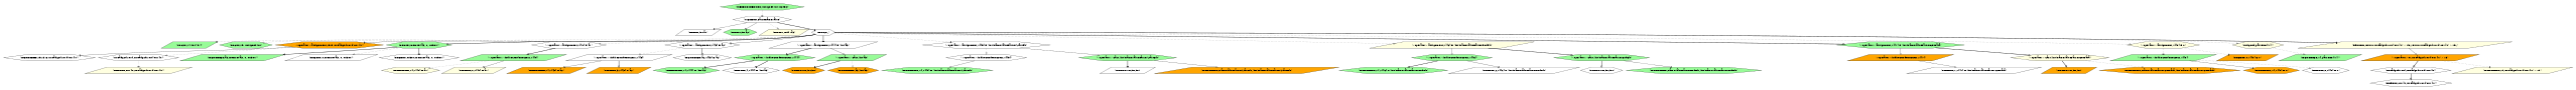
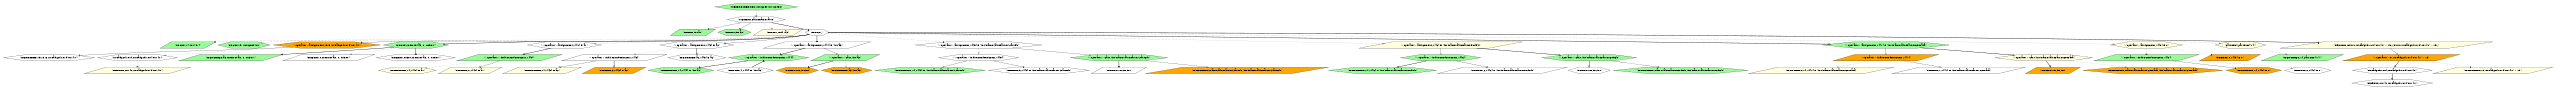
  digraph {
    node [fillcolor=white shape=hexagon style=filled]
    edge [arrowhead=tee style=dotted]
    n1 [label="(METHOD,ParseNameValue)"]
-   n2 [label="(PARAM,int a1)" shape=parallelogram]
+   n2 [fillcolor=palegreen label="(PARAM,int a1)" shape=parallelogram]
    n3 [fillcolor=palegreen label="(PARAM,int a2)"]
    n4 [fillcolor=lightyellow label="(PARAM,void *a3)" shape=parallelogram]
    n5 [label="(BLOCK,,)"]
    n6 [fillcolor=palegreen label="(LOCAL,v4: int [ 9 ])" shape=parallelogram]
    n7 [fillcolor=palegreen label="(LOCAL,v5: unsigned int)"]
    n8 [fillcolor=orange label="(<operator>.assignment,v5 = __readgsdword(0x14u))"]
    n9 [fillcolor=palegreen label="(memset,memset(a3, 0, 0x58u))"]
    n10 [label="(<operator>.assignment,v4[0] = a1)"]
    n11 [label="(<operator>.assignment,v4[3] = a2)"]
    n12 [label="(<operator>.assignment,v4[4] = (int)a3)" shape=parallelogram]
    n13 [label="(<operator>.assignment,v4[5] = (int)NameValueParserStartElt)"]
    n14 [fillcolor=lightyellow label="(<operator>.assignment,v4[6] = (int)NameValueParserEndElt)" shape=parallelogram]
    n15 [fillcolor=palegreen label="(<operator>.assignment,v4[7] = (int)NameValueParserGetData)"]
    n16 [fillcolor=lightyellow label="(<operator>.assignment,v4[8] = 0)"]
-   n17 [fillcolor=lightyellow label="(unsigned,parsexml(v4))"]
+   n17 [fillcolor=lightyellow label="(parsexml,parsexml(v4))"]
    n18 [fillcolor=lightyellow label="(RETURN,return __readgsdword(0x14u) ^ v5;,return __readgsdword(0x14u) ^ v5;)" shape=parallelogram]
    n19 [fillcolor=palegreen label="(METHOD_RETURN,unsigned int __cdecl)"]
    n20 [label="(IDENTIFIER,v5,v5 = __readgsdword(0x14u))"]
    n21 [label="(__readgsdword,__readgsdword(0x14u))"]
    n22 [fillcolor=palegreen label="(IDENTIFIER,a3,memset(a3, 0, 0x58u))" shape=parallelogram]
    n23 [label="(LITERAL,0,memset(a3, 0, 0x58u))" shape=parallelogram]
    n24 [label="(LITERAL,0x58u,memset(a3, 0, 0x58u))"]
    n25 [fillcolor=palegreen label="(<operator>.indirectIndexAccess,v4[0])" shape=parallelogram]
    n26 [label="(<operator>.indirectIndexAccess,v4[3])" shape=parallelogram]
    n27 [label="(IDENTIFIER,a2,v4[3] = a2)"]
    n28 [fillcolor=palegreen label="(<operator>.indirectIndexAccess,v4[4])"]
    n29 [fillcolor=palegreen label="(<operator>.cast,(int)a3)" shape=parallelogram]
    n30 [label="(<operator>.indirectIndexAccess,v4[5])"]
    n31 [fillcolor=palegreen label="(<operator>.cast,(int)NameValueParserStartElt)"]
    n32 [fillcolor=palegreen label="(<operator>.indirectIndexAccess,v4[6])"]
    n33 [fillcolor=palegreen label="(<operator>.cast,(int)NameValueParserEndElt)"]
    n34 [fillcolor=orange label="(<operator>.indirectIndexAccess,v4[7])" shape=parallelogram]
    n35 [fillcolor=lightyellow label="(<operator>.cast,(int)NameValueParserGetData)"]
    n36 [fillcolor=palegreen label="(<operator>.indirectIndexAccess,v4[8])" shape=parallelogram]
    n37 [fillcolor=orange label="(LITERAL,0,v4[8] = 0)" shape=parallelogram]
    n38 [fillcolor=palegreen label="(IDENTIFIER,v4,parsexml(v4))" shape=parallelogram]
    n39 [fillcolor=orange label="(<operator>.or,__readgsdword(0x14u) ^ v5)" shape=parallelogram]
    n40 [fillcolor=lightyellow label="(LITERAL,0x14u,__readgsdword(0x14u))" shape=parallelogram]
    n41 [fillcolor=lightyellow label="(IDENTIFIER,v4,v4[0] = a1)"]
    n42 [fillcolor=lightyellow label="(LITERAL,0,v4[0] = a1)" shape=parallelogram]
-   n43 [fillcolor=orange label="(IDENTIFIER,v4,v4[3] = a2)" shape=parallelogram]
+   n43 [fillcolor=lightyellow label="(IDENTIFIER,v4,v4[3] = a2)" shape=parallelogram]
    n44 [fillcolor=orange label="(LITERAL,3,v4[3] = a2)" shape=parallelogram]
    n45 [fillcolor=palegreen label="(IDENTIFIER,v4,v4[4] = (int)a3)"]
    n46 [label="(LITERAL,4,v4[4] = (int)a3)"]
    n47 [fillcolor=orange label="(UNKNOWN,int,int)"]
    n48 [fillcolor=orange label="(IDENTIFIER,a3,(int)a3)"]
    n49 [fillcolor=palegreen label="(IDENTIFIER,v4,v4[5] = (int)NameValueParserStartElt)"]
+   n50 [label="(LITERAL,5,v4[5] = (int)NameValueParserStartElt)"]
    n51 [label="(UNKNOWN,int,int)" shape=parallelogram]
    n52 [fillcolor=orange label="(IDENTIFIER,NameValueParserStartElt,(int)NameValueParserStartElt)" shape=parallelogram]
    n53 [fillcolor=palegreen label="(IDENTIFIER,v4,v4[6] = (int)NameValueParserEndElt)"]
    n54 [label="(LITERAL,6,v4[6] = (int)NameValueParserEndElt)" shape=parallelogram]
    n55 [label="(UNKNOWN,int,int)"]
    n56 [fillcolor=palegreen label="(IDENTIFIER,NameValueParserEndElt,(int)NameValueParserEndElt)"]
+   n57 [fillcolor=lightyellow label="(IDENTIFIER,v4,v4[7] = (int)NameValueParserGetData)" shape=parallelogram]
    n58 [label="(LITERAL,7,v4[7] = (int)NameValueParserGetData)" shape=parallelogram]
    n59 [fillcolor=orange label="(UNKNOWN,int,int)" shape=parallelogram]
    n60 [fillcolor=orange label="(IDENTIFIER,NameValueParserGetData,(int)NameValueParserGetData)"]
    n61 [fillcolor=orange label="(IDENTIFIER,v4,v4[8] = 0)"]
    n62 [label="(LITERAL,8,v4[8] = 0)"]
    n63 [label="(__readgsdword,__readgsdword(0x14u))"]
    n64 [fillcolor=lightyellow label="(IDENTIFIER,v5,__readgsdword(0x14u) ^ v5)" shape=parallelogram]
    n65 [label="(LITERAL,0x14u,__readgsdword(0x14u))"]
    n1 -> n2 [style=solid]
    n1 -> n3 [style=solid]
    n1 -> n4 [arrowhead=onormal]
    n1 -> n5 [style=bold]
    n5 -> n6
    n5 -> n7 [arrowhead=odot]
    n5 -> n8 [style=solid]
    n5 -> n9 [arrowhead=odot style=bold]
    n5 -> n10 [arrowhead=odot]
    n5 -> n11 [style=solid]
    n5 -> n12 [style=bold]
    n5 -> n13
    n5 -> n14 [arrowhead=onormal]
    n5 -> n15 [arrowhead=onormal style=bold]
    n5 -> n16 [arrowhead=onormal]
    n5 -> n17 [arrowhead=onormal]
    n5 -> n18 [style=bold]
    n8 -> n20 [style=solid]
    n8 -> n21 [arrowhead=onormal]
    n9 -> n22 [arrowhead=onormal style=bold]
    n9 -> n23 [arrowhead=onormal]
    n9 -> n24 [style=bold]
    n10 -> n25 [arrowhead=onormal style=bold]
    n11 -> n26 [arrowhead=odot]
    n11 -> n27 [arrowhead=odot style=bold]
    n12 -> n28 [style=bold]
    n12 -> n29 [arrowhead=onormal style=solid]
    n13 -> n30 [arrowhead=onormal]
    n13 -> n31 [arrowhead=odot style=solid]
    n14 -> n32 [arrowhead=odot style=solid]
    n14 -> n33 [arrowhead=onormal style=bold]
    n15 -> n34 [arrowhead=odot style=solid]
    n15 -> n35 [arrowhead=odot style=bold]
    n16 -> n36
    n16 -> n37
    n17 -> n38 [arrowhead=onormal]
    n18 -> n39 [arrowhead=odot style=solid]
    n19 -> n1
    n21 -> n40
    n25 -> n41 [arrowhead=odot]
    n25 -> n42 [style=solid]
    n26 -> n43 [style=solid]
    n26 -> n44 [arrowhead=odot style=bold]
    n28 -> n45 [style=bold]
-   n28 -> n46 [style=bold]
+   n46 -> n28 [style=bold]
    n29 -> n47 [style=bold]
    n29 -> n48 [arrowhead=odot]
    n30 -> n49 [arrowhead=onormal style=solid]
+   n30 -> n50 [style=solid]
    n31 -> n51 [style=bold]
    n31 -> n52 [arrowhead=onormal style=solid]
    n32 -> n53 [arrowhead=onormal style=bold]
    n32 -> n54 [style=solid]
    n33 -> n55 [arrowhead=odot style=bold]
    n33 -> n56 [style=solid]
+   n34 -> n57 [arrowhead=odot]
    n34 -> n58 [arrowhead=onormal style=solid]
    n35 -> n59 [arrowhead=onormal style=bold]
    n35 -> n60 [arrowhead=odot]
    n36 -> n61 [style=solid]
    n36 -> n62 [arrowhead=odot]
    n39 -> n63 [arrowhead=onormal style=bold]
    n39 -> n64
    n63 -> n65 [arrowhead=onormal style=bold]
  }
